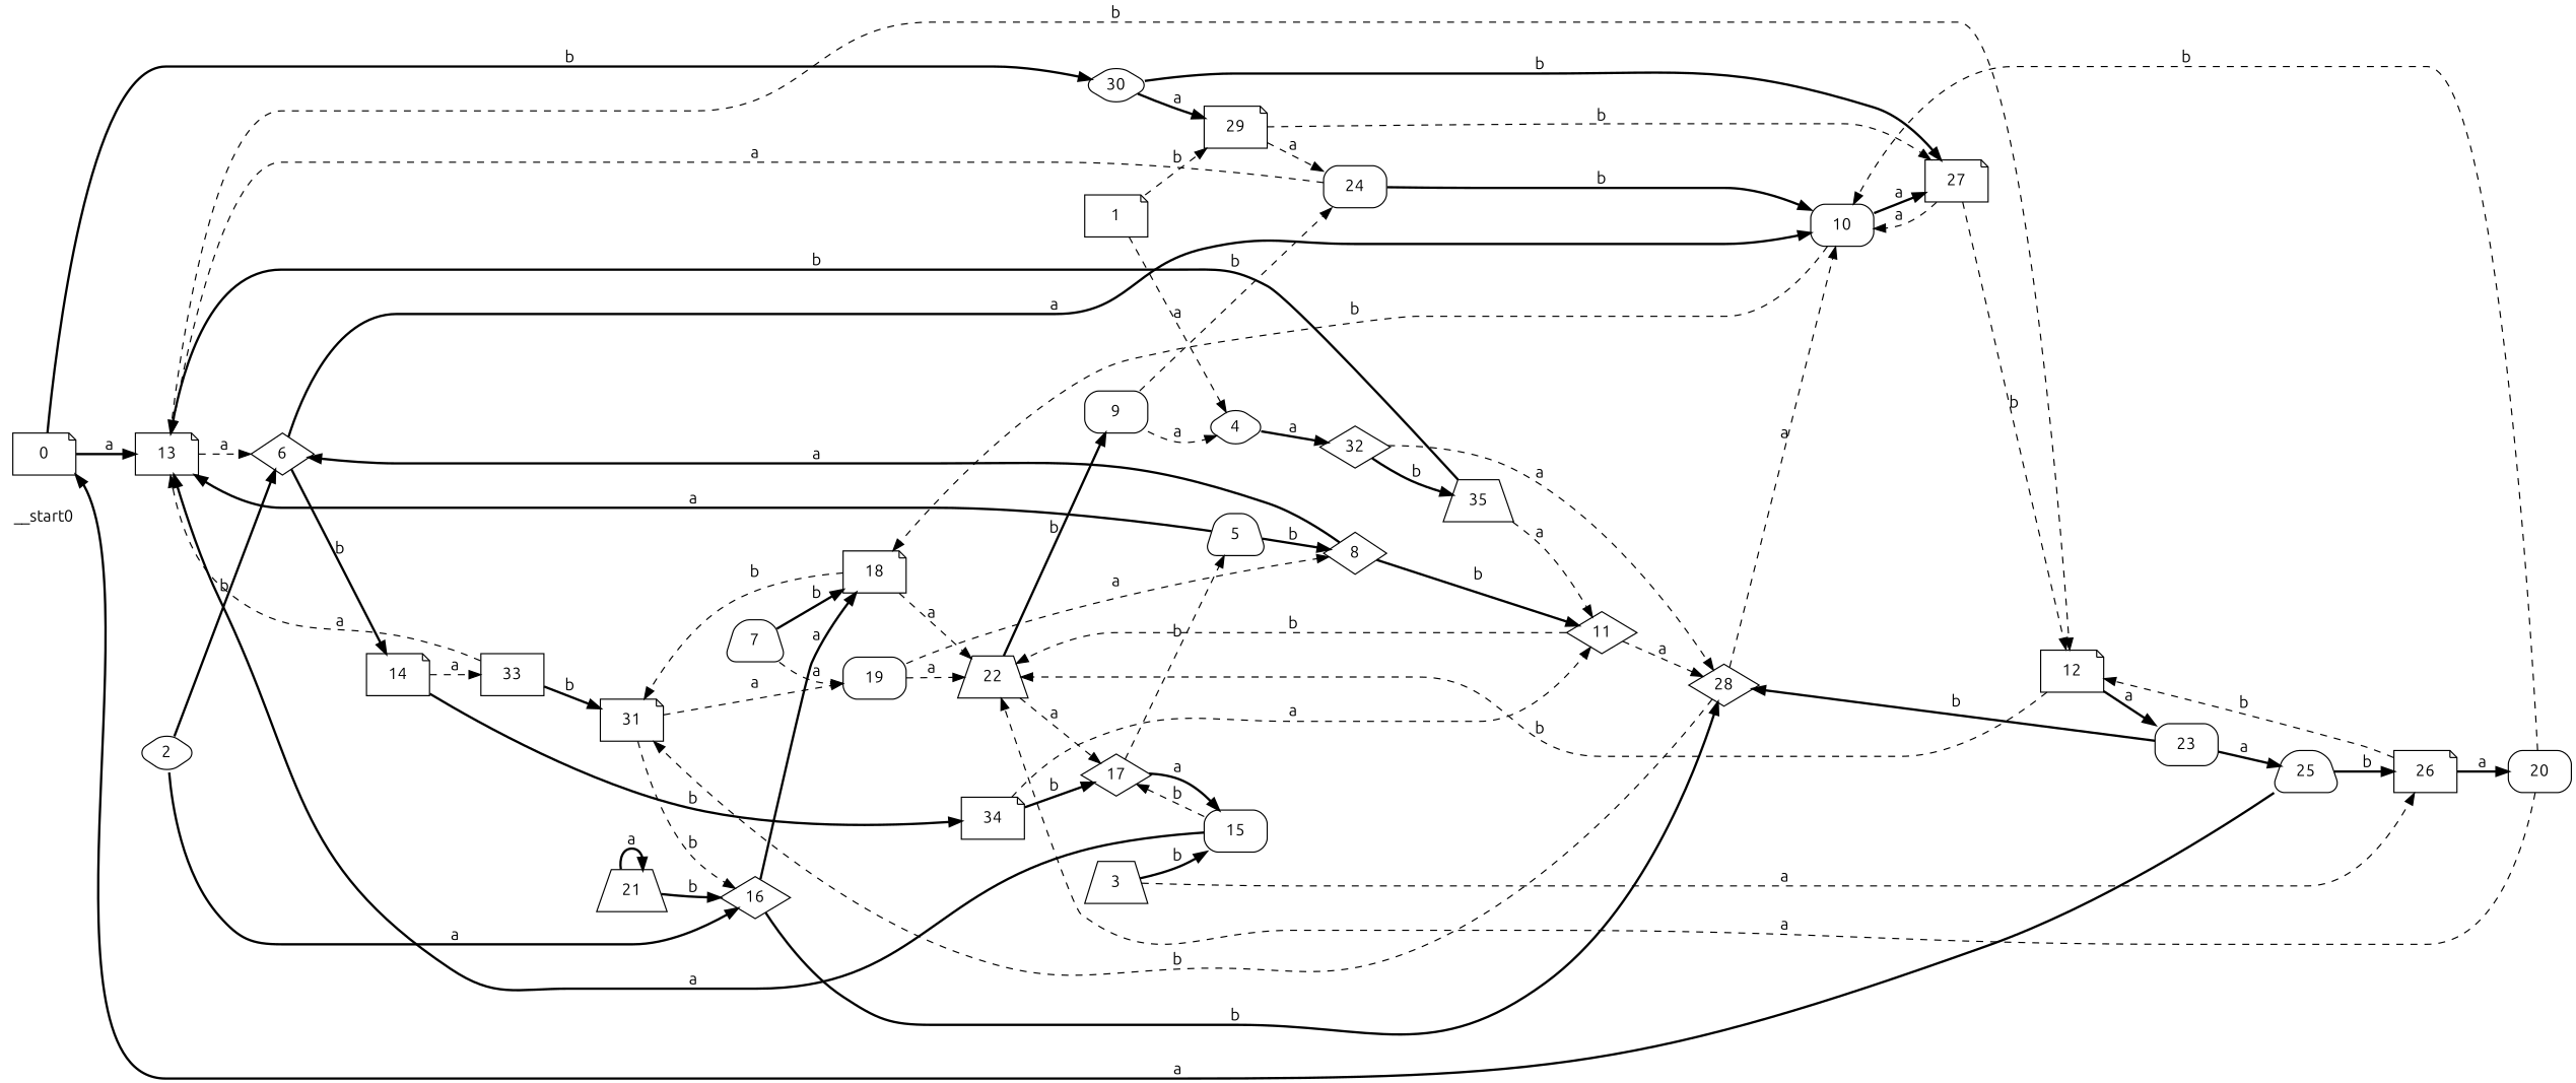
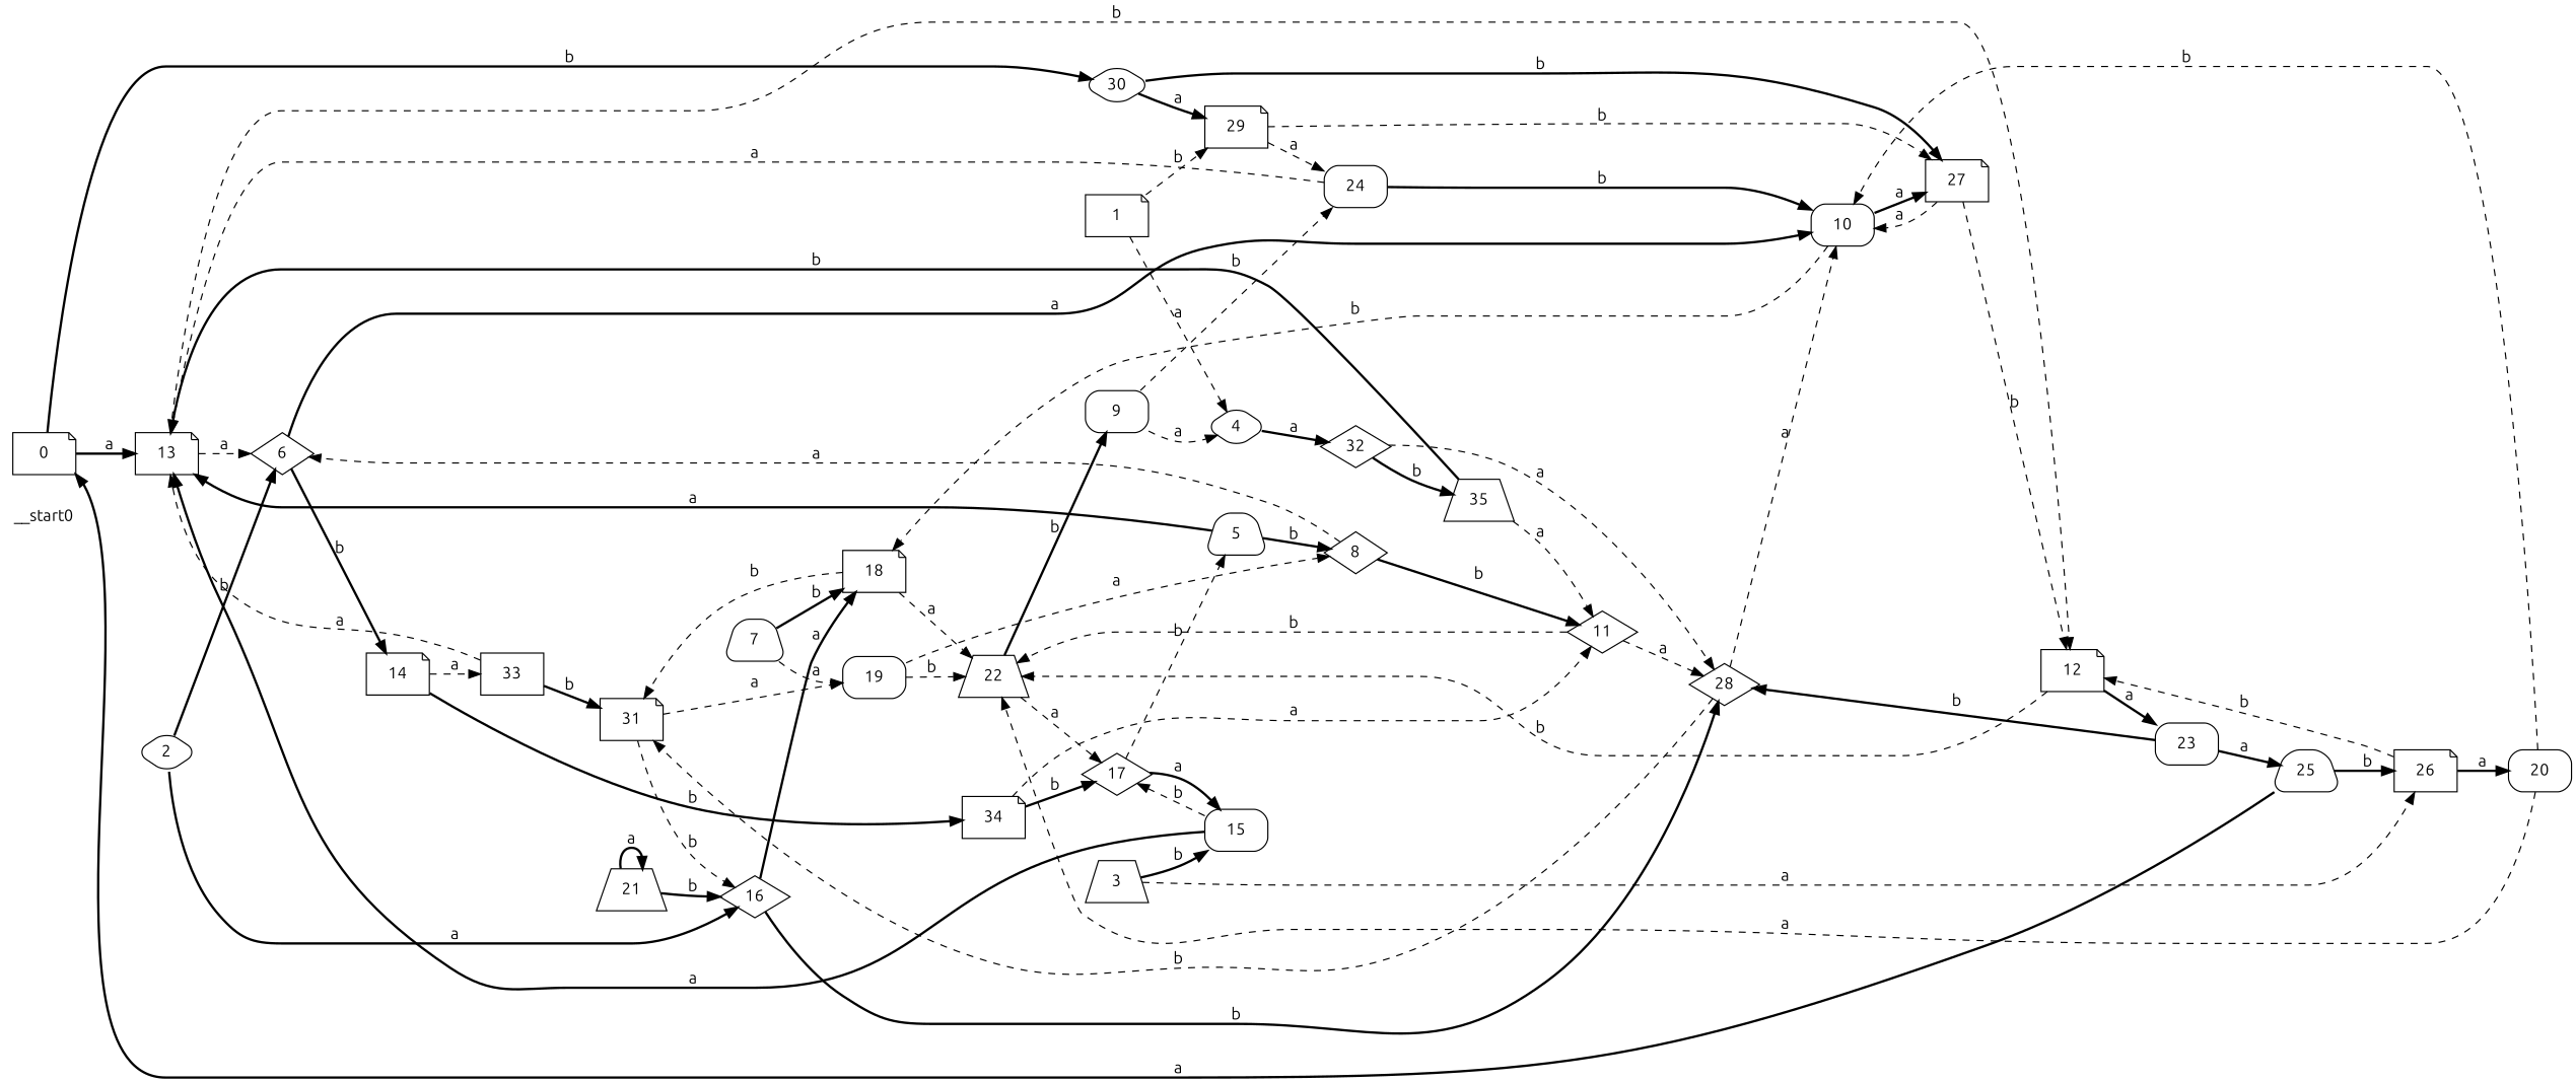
  digraph {
    fontname=Ubuntu
    rankdir=LR
    node [fontname=Ubuntu shape=note color=black fillcolor=white style="rounded,filled"]
    edge [fontname=Ubuntu style=dashed]
    __start0 [shape=none color="" fillcolor="" style=""]
    n2 [label=0]
    n3 [label=13]
    n4 [label=30 shape=diamond]
    n5 [label=6 shape=diamond style=filled]
    n6 [label=12 style=filled]
    n7 [label=29]
    n8 [label=27]
    n9 [label=1 style=filled]
    n10 [label=4 shape=diamond]
    n11 [label=32 shape=diamond style=filled]
    n12 [label=24 shape=box]
    n13 [label=2 shape=diamond]
    n14 [label=16 shape=diamond style=filled]
    n15 [label=14 style=filled]
    n16 [label=10 shape=box]
    n17 [label=18 style=filled]
    n18 [label=28 shape=diamond style=filled]
    n19 [label=3 shape=trapezium style=filled]
    n20 [label=15 shape=box]
    n21 [label=26]
    n22 [label=17 shape=diamond style=filled]
    n23 [label=20 shape=box]
    n24 [label=33 shape=box style=filled]
    n25 [label=34 style=filled]
    n26 [label=35 shape=trapezium style=filled]
    n27 [label=5 shape=trapezium]
    n28 [label=8 shape=diamond style=filled]
    n29 [label=11 shape=diamond style=filled]
    n30 [label=7 shape=trapezium]
    n31 [label=19 shape=box]
    n32 [label=22 shape=trapezium style=filled]
    n33 [label=31 style=filled]
    n34 [label=9 shape=box]
    n35 [label=23 shape=box]
    n36 [label=25 shape=trapezium]
    n37 [label=21 shape=trapezium style=filled]
    n2 -> n3 [label=a style=bold]
    n2 -> n4 [label=b style=bold]
    n3 -> n5 [label=a]
    n3 -> n6 [label=b]
    n4 -> n7 [label=a style=bold]
    n4 -> n8 [label=b style=bold]
    n5 -> n15 [label=b style=bold]
    n5 -> n16 [label=a style=bold]
    n6 -> n32 [label=b]
    n6 -> n35 [label=a style=bold]
    n7 -> n8 [label=b]
    n7 -> n12 [label=a]
    n8 -> n6 [label=b]
    n8 -> n16 [label=a]
    n9 -> n7 [label=b]
    n9 -> n10 [label=a]
    n10 -> n11 [label=a style=bold]
    n11 -> n18 [label=a]
    n11 -> n26 [label=b style=bold]
    n12 -> n3 [label=a]
    n12 -> n16 [label=b style=bold]
    n13 -> n5 [label=b style=bold]
    n13 -> n14 [label=a style=bold]
    n14 -> n17 [label=a style=bold]
    n14 -> n18 [label=b style=bold]
    n15 -> n24 [label=a]
    n15 -> n25 [label=b style=bold]
    n16 -> n8 [label=a style=bold]
    n16 -> n17 [label=b]
    n17 -> n32 [label=a]
    n17 -> n33 [label=b]
    n18 -> n16 [label=a]
    n18 -> n33 [label=b]
    n19 -> n20 [label=b style=bold]
    n19 -> n21 [label=a]
    n20 -> n3 [label=a style=bold]
    n20 -> n22 [label=b]
    n21 -> n6 [label=b]
    n21 -> n23 [label=a style=bold]
    n22 -> n20 [label=a style=bold]
    n22 -> n27 [label=b]
    n23 -> n16 [label=b]
    n23 -> n32 [label=a]
    n24 -> n3 [label=a]
    n24 -> n33 [label=b style=bold]
    n25 -> n22 [label=b style=bold]
    n25 -> n29 [label=a]
    n26 -> n3 [label=b style=bold]
    n26 -> n29 [label=a]
    n27 -> n3 [label=a style=bold]
    n27 -> n28 [label=b style=bold]
-   n28 -> n5 [label=a style=bold]
+   n28 -> n5 [label=a]
    n28 -> n29 [label=b style=bold]
    n29 -> n18 [label=a]
    n29 -> n32 [label=b]
    n30 -> n17 [label=b style=bold]
    n30 -> n31 [label=a]
    n31 -> n28 [label=a]
-   n31 -> n32 [label=a]
+   n31 -> n32 [label=b]
    n32 -> n22 [label=a]
    n32 -> n34 [label=b style=bold]
    n33 -> n14 [label=b]
    n33 -> n31 [label=a]
    n34 -> n10 [label=a]
    n34 -> n12 [label=b]
    n35 -> n18 [label=b style=bold]
    n35 -> n36 [label=a style=bold]
    n36 -> n2 [label=a style=bold]
    n36 -> n21 [label=b style=bold]
    n37 -> n14 [label=b style=bold]
    n37 -> n37 [label=a style=bold]
  }
